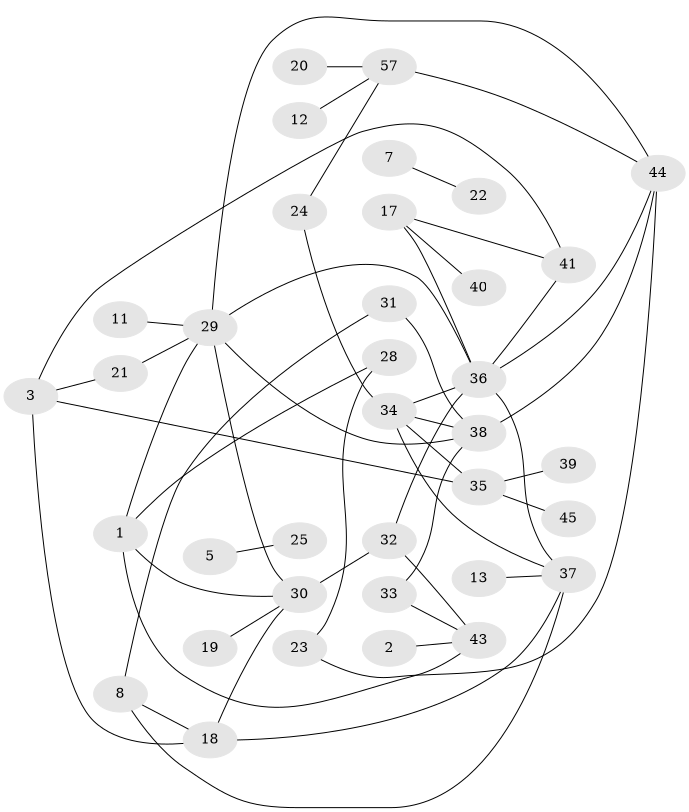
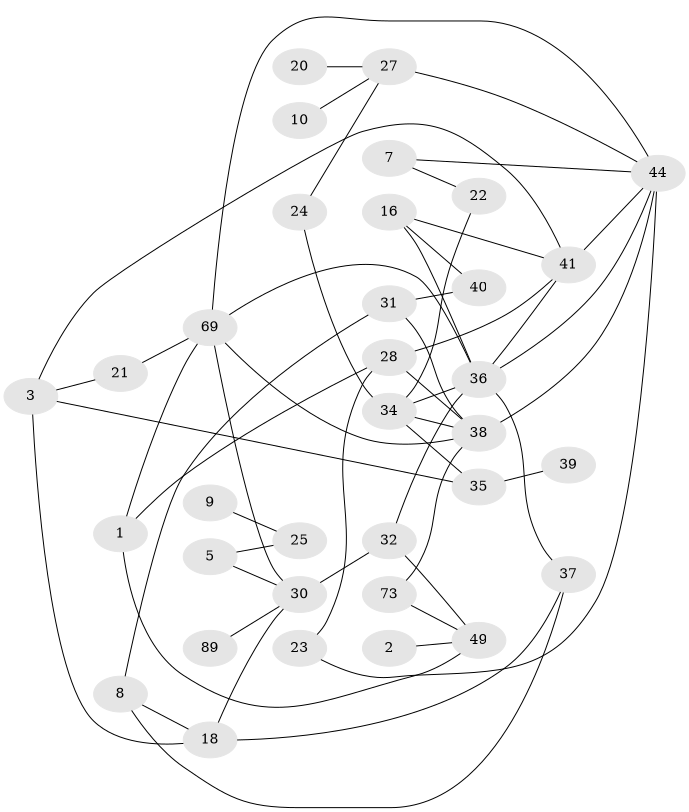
  graph {
    rankdir=LR
    node [color=gray90 style=filled]
    edge [weight=1.0]
    1
    28
-   29
-   43
+   29 [label=69]
+   43 [label=49]
    41
    38
    30
    44
    36
    2
    3
    18
    21
    35
    37
    39
-   45
    5
    25
    32
    7
    22
    8
    31
    40
-   11
-   12
-   27 [label=57]
-   13
-   16 [label=17]
+   9
+   12 [label=10]
+   27
+   16
    20
-   19
+   19 [label=89]
    23
    24
    34
-   33
+   33 [label=73]
    1 -- 28
    1 -- 29
    1 -- 43
+   28 -- 41 [weight=2.0]
+   28 -- 38
    29 -- 38
    29 -- 30
    29 -- 44 [weight=2.0]
    29 -- 36
+   41 -- 44
    38 -- 44
    30 -- 32
    36 -- 41
    36 -- 44
    36 -- 37
    2 -- 43
    3 -- 41
    3 -- 18
    3 -- 21
    3 -- 35
    18 -- 30
    18 -- 37
    21 -- 29
    35 -- 39
-   35 -- 45
-   1 -- 30
+   5 -- 30
    5 -- 25
    32 -- 43
    32 -- 36
+   7 -- 44
    7 -- 22
    8 -- 18
    8 -- 37
    8 -- 31
    31 -- 38
-   11 -- 29
+   31 -- 40
+   9 -- 25
    12 -- 27
    27 -- 44
-   13 -- 37
    16 -- 41
    16 -- 36
    16 -- 40
    20 -- 27
    19 -- 30
    23 -- 28
    23 -- 44
    24 -- 27
    24 -- 34
    34 -- 38
    34 -- 36
    34 -- 35
-   34 -- 37 [weight=2.0]
+   34 -- 22 [weight=2.0]
    33 -- 43
    33 -- 38
  }
